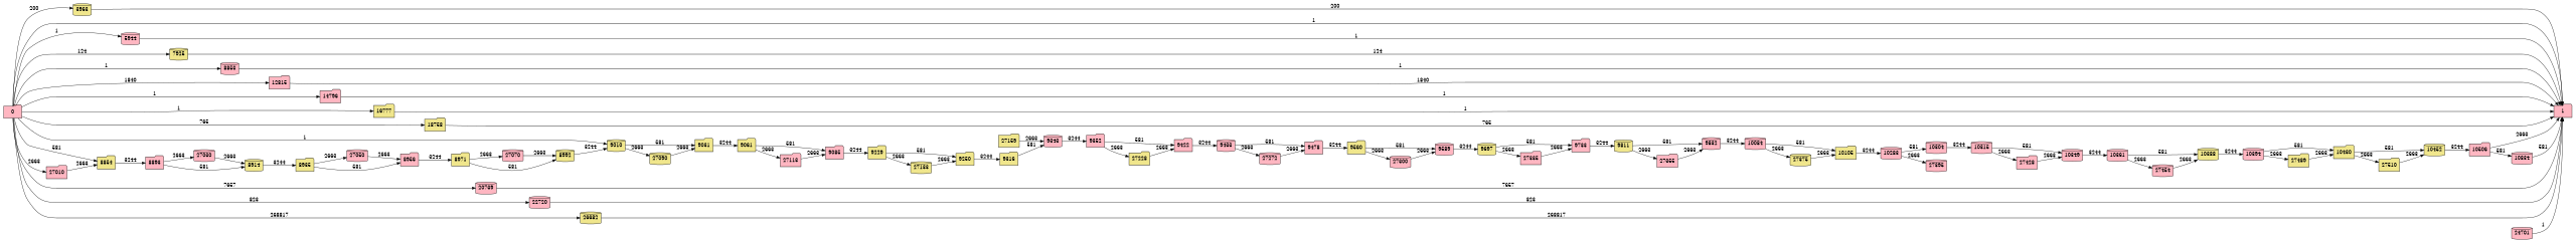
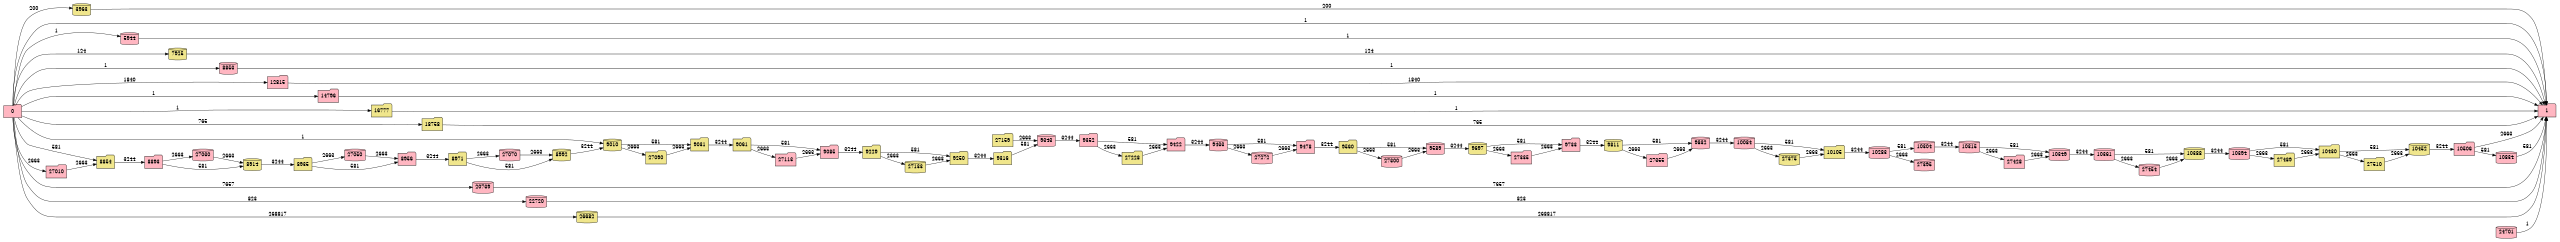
  digraph {
    rankdir=LR
    node [fillcolor=lightpink shape=cylinder style=filled]
    3963 [fillcolor=khaki]
    1 [shape=folder]
    5944
    7925 [fillcolor=khaki]
    8853
    8854 [fillcolor=khaki shape=folder]
    8893 [shape=folder]
    8914 [fillcolor=khaki]
    27030
    8935 [fillcolor=khaki shape=folder]
    8956 [shape=folder]
    27050
    8971 [fillcolor=khaki shape=folder]
    8992 [fillcolor=khaki]
    27070
    9010 [fillcolor=khaki]
    9031 [fillcolor=khaki shape=folder]
-   27090 [fillcolor=khaki]
+   27090 [fillcolor=khaki shape=folder]
    9061 [fillcolor=khaki shape=folder]
    9085 [shape=folder]
    27113 [shape=folder]
    9229 [fillcolor=khaki shape=folder]
    9250 [fillcolor=khaki shape=folder]
    27133 [fillcolor=khaki]
    9316 [fillcolor=khaki shape=folder]
    9343
    9352 [shape=folder]
    27159 [fillcolor=khaki shape=folder]
    9422 [shape=folder]
    27228 [fillcolor=khaki shape=folder]
    9433
    9478 [shape=folder]
    27272
    9560 [fillcolor=khaki shape=folder]
    9589
    27300
    9697 [fillcolor=khaki]
    9733 [shape=folder]
    27335 [shape=folder]
    9811 [fillcolor=khaki]
    9832
    27355 [shape=folder]
    10084
    10105 [fillcolor=khaki shape=folder]
    27375 [fillcolor=khaki]
    10283
    10304
    27395
    10315
    10349
    27428 [shape=folder]
    10361
    10388 [fillcolor=khaki]
    27454
    10394
    10430 [fillcolor=khaki shape=folder]
    27489 [fillcolor=khaki shape=folder]
    10452 [fillcolor=khaki]
    27510 [fillcolor=khaki shape=folder]
    10506 [shape=folder]
    10834
    12815 [shape=folder]
    14796 [shape=folder]
    16777 [fillcolor=khaki shape=folder]
    18758 [fillcolor=khaki shape=folder]
    20739
    22720
    24701
    26682 [fillcolor=khaki]
    27010 [shape=folder]
    0 [shape=folder]
    3963 -> 1 [label=200]
    5944 -> 1 [label=1]
    7925 -> 1 [label=124]
    8853 -> 1 [label=1]
    8854 -> 8893 [label=3244]
    8893 -> 8914 [label=581]
    8893 -> 27030 [label=2663]
    8914 -> 8935 [label=3244]
    27030 -> 8914 [label=2663]
    8935 -> 8956 [label=581]
    8935 -> 27050 [label=2663]
    8956 -> 8971 [label=3244]
    27050 -> 8956 [label=2663]
    8971 -> 8992 [label=581]
    8971 -> 27070 [label=2663]
    8992 -> 9010 [label=3244]
    27070 -> 8992 [label=2663]
    9010 -> 9031 [label=581]
    9010 -> 27090 [label=2663]
    9031 -> 9061 [label=3244]
    27090 -> 9031 [label=2663]
    9061 -> 9085 [label=581]
    9061 -> 27113 [label=2663]
    9085 -> 9229 [label=3244]
    27113 -> 9085 [label=2663]
    9229 -> 9250 [label=581]
    9229 -> 27133 [label=2663]
    9250 -> 9316 [label=3244]
    27133 -> 9250 [label=2663]
    9316 -> 9343 [label=581]
    9343 -> 9352 [label=3244]
    9352 -> 9422 [label=581]
    9352 -> 27228 [label=2663]
    27159 -> 9343 [label=2663]
    9422 -> 9433 [label=3244]
    27228 -> 9422 [label=2663]
    9433 -> 9478 [label=581]
    9433 -> 27272 [label=2663]
    9478 -> 9560 [label=3244]
    27272 -> 9478 [label=2663]
    9560 -> 9589 [label=581]
    9560 -> 27300 [label=2663]
    9589 -> 9697 [label=3244]
    27300 -> 9589 [label=2663]
    9697 -> 9733 [label=581]
    9697 -> 27335 [label=2663]
    9733 -> 9811 [label=3244]
    27335 -> 9733 [label=2663]
    9811 -> 9832 [label=581]
    9811 -> 27355 [label=2663]
    9832 -> 10084 [label=3244]
    27355 -> 9832 [label=2663]
    10084 -> 10105 [label=581]
    10084 -> 27375 [label=2663]
    10105 -> 10283 [label=3244]
    27375 -> 10105 [label=2663]
    10283 -> 10304 [label=581]
    10283 -> 27395 [label=2663]
    10304 -> 10315 [label=3244]
    10315 -> 10349 [label=581]
    10315 -> 27428 [label=2663]
    10349 -> 10361 [label=3244]
    27428 -> 10349 [label=2663]
    10361 -> 10388 [label=581]
    10361 -> 27454 [label=2663]
    10388 -> 10394 [label=3244]
    27454 -> 10388 [label=2663]
    10394 -> 10430 [label=581]
    10394 -> 27489 [label=2663]
    10430 -> 10452 [label=581]
    10430 -> 27510 [label=2663]
    27489 -> 10430 [label=2663]
    10452 -> 10506 [label=3244]
    27510 -> 10452 [label=2663]
    10506 -> 1 [label=2663]
    10506 -> 10834 [label=581]
    10834 -> 1 [label=581]
    12815 -> 1 [label=1840]
    14796 -> 1 [label=1]
    16777 -> 1 [label=1]
    18758 -> 1 [label=765]
    20739 -> 1 [label=7657]
    22720 -> 1 [label=823]
    24701 -> 1 [label=1]
    26682 -> 1 [label=268817]
    27010 -> 8854 [label=2663]
    0 -> 3963 [label=200]
    0 -> 1 [label=1]
    0 -> 5944 [label=1]
    0 -> 7925 [label=124]
    0 -> 8853 [label=1]
    0 -> 8854 [label=581]
    0 -> 9010 [label=1]
    0 -> 12815 [label=1840]
    0 -> 14796 [label=1]
    0 -> 16777 [label=1]
    0 -> 18758 [label=765]
    0 -> 20739 [label=7657]
    0 -> 22720 [label=823]
    0 -> 26682 [label=268817]
    0 -> 27010 [label=2663]
  }
